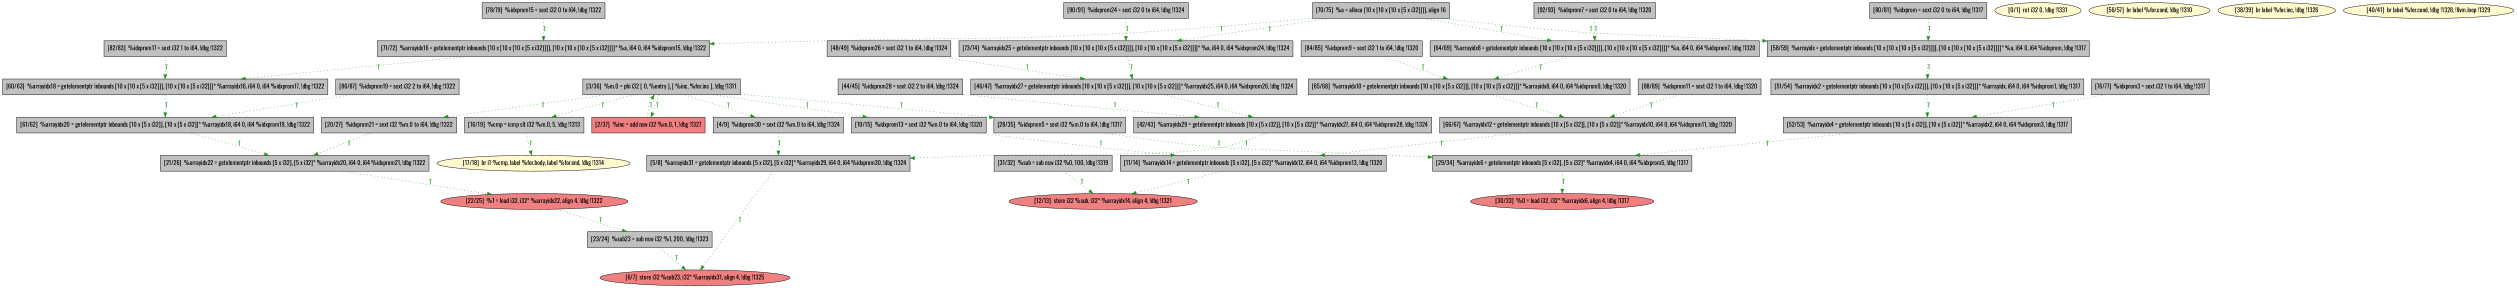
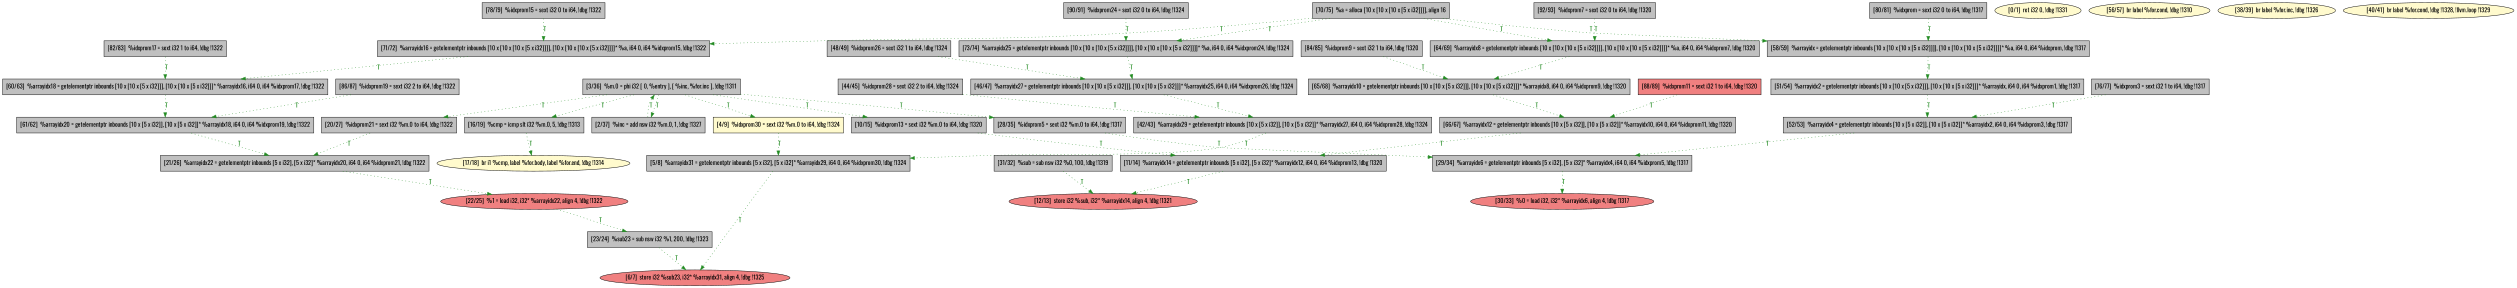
  digraph {
    fontname=Oswald
    node [fillcolor=grey fontname=Oswald shape=rectangle style=filled]
    edge [color=forestgreen fontcolor=forestgreen fontname=Oswald style=dotted]
    n1 [label="[73/74]  %arrayidx25 = getelementptr inbounds [10 x [10 x [10 x [5 x i32]]]], [10 x [10 x [10 x [5 x i32]]]]* %a, i64 0, i64 %idxprom24, !dbg !1324"]
    n2 [label="[46/47]  %arrayidx27 = getelementptr inbounds [10 x [10 x [5 x i32]]], [10 x [10 x [5 x i32]]]* %arrayidx25, i64 0, i64 %idxprom26, !dbg !1324"]
    n3 [label="[42/43]  %arrayidx29 = getelementptr inbounds [10 x [5 x i32]], [10 x [5 x i32]]* %arrayidx27, i64 0, i64 %idxprom28, !dbg !1324"]
    n4 [label="[92/93]  %idxprom7 = sext i32 0 to i64, !dbg !1320"]
    n5 [label="[64/69]  %arrayidx8 = getelementptr inbounds [10 x [10 x [10 x [5 x i32]]]], [10 x [10 x [10 x [5 x i32]]]]* %a, i64 0, i64 %idxprom7, !dbg !1320"]
    n6 [label="[65/68]  %arrayidx10 = getelementptr inbounds [10 x [10 x [5 x i32]]], [10 x [10 x [5 x i32]]]* %arrayidx8, i64 0, i64 %idxprom9, !dbg !1320"]
    n7 [label="[90/91]  %idxprom24 = sext i32 0 to i64, !dbg !1324"]
    n8 [fillcolor=lightcoral label="[22/25]  %1 = load i32, i32* %arrayidx22, align 4, !dbg !1322" shape=ellipse]
    n9 [label="[23/24]  %sub23 = sub nsw i32 %1, 200, !dbg !1323"]
    n10 [fillcolor=lightcoral label="[6/7]  store i32 %sub23, i32* %arrayidx31, align 4, !dbg !1325" shape=ellipse]
    n11 [label="[21/26]  %arrayidx22 = getelementptr inbounds [5 x i32], [5 x i32]* %arrayidx20, i64 0, i64 %idxprom21, !dbg !1322"]
    n12 [label="[20/27]  %idxprom21 = sext i32 %m.0 to i64, !dbg !1322"]
-   n13 [label="[88/89]  %idxprom11 = sext i32 1 to i64, !dbg !1320"]
+   n13 [fillcolor=lightcoral label="[88/89]  %idxprom11 = sext i32 1 to i64, !dbg !1320"]
    n14 [label="[66/67]  %arrayidx12 = getelementptr inbounds [10 x [5 x i32]], [10 x [5 x i32]]* %arrayidx10, i64 0, i64 %idxprom11, !dbg !1320"]
    n15 [label="[11/14]  %arrayidx14 = getelementptr inbounds [5 x i32], [5 x i32]* %arrayidx12, i64 0, i64 %idxprom13, !dbg !1320"]
    n16 [label="[61/62]  %arrayidx20 = getelementptr inbounds [10 x [5 x i32]], [10 x [5 x i32]]* %arrayidx18, i64 0, i64 %idxprom19, !dbg !1322"]
    n17 [label="[48/49]  %idxprom26 = sext i32 1 to i64, !dbg !1324"]
-   n18 [fillcolor=lightcoral label="[2/37]  %inc = add nsw i32 %m.0, 1, !dbg !1327"]
+   n18 [label="[2/37]  %inc = add nsw i32 %m.0, 1, !dbg !1327"]
    n19 [label="[3/36]  %m.0 = phi i32 [ 0, %entry ], [ %inc, %for.inc ], !dbg !1311"]
-   n20 [label="[4/9]  %idxprom30 = sext i32 %m.0 to i64, !dbg !1324"]
+   n20 [fillcolor=lemonchiffon label="[4/9]  %idxprom30 = sext i32 %m.0 to i64, !dbg !1324"]
    n21 [label="[10/15]  %idxprom13 = sext i32 %m.0 to i64, !dbg !1320"]
    n22 [label="[16/19]  %cmp = icmp slt i32 %m.0, 5, !dbg !1313"]
    n23 [label="[28/35]  %idxprom5 = sext i32 %m.0 to i64, !dbg !1317"]
    n24 [label="[5/8]  %arrayidx31 = getelementptr inbounds [5 x i32], [5 x i32]* %arrayidx29, i64 0, i64 %idxprom30, !dbg !1324"]
    n25 [label="[80/81]  %idxprom = sext i32 0 to i64, !dbg !1317"]
    n26 [label="[58/59]  %arrayidx = getelementptr inbounds [10 x [10 x [10 x [5 x i32]]]], [10 x [10 x [10 x [5 x i32]]]]* %a, i64 0, i64 %idxprom, !dbg !1317"]
    n27 [label="[51/54]  %arrayidx2 = getelementptr inbounds [10 x [10 x [5 x i32]]], [10 x [10 x [5 x i32]]]* %arrayidx, i64 0, i64 %idxprom1, !dbg !1317"]
    n28 [fillcolor=lemonchiffon label="[0/1]  ret i32 0, !dbg !1331" shape=ellipse]
    n29 [fillcolor=lemonchiffon label="[56/57]  br label %for.cond, !dbg !1310" shape=ellipse]
    n30 [label="[29/34]  %arrayidx6 = getelementptr inbounds [5 x i32], [5 x i32]* %arrayidx4, i64 0, i64 %idxprom5, !dbg !1317"]
    n31 [fillcolor=lightcoral label="[30/33]  %0 = load i32, i32* %arrayidx6, align 4, !dbg !1317" shape=ellipse]
    n32 [label="[52/53]  %arrayidx4 = getelementptr inbounds [10 x [5 x i32]], [10 x [5 x i32]]* %arrayidx2, i64 0, i64 %idxprom3, !dbg !1317"]
    n33 [label="[31/32]  %sub = sub nsw i32 %0, 100, !dbg !1319"]
    n34 [fillcolor=lightcoral label="[12/13]  store i32 %sub, i32* %arrayidx14, align 4, !dbg !1321" shape=ellipse]
    n35 [fillcolor=lemonchiffon label="[38/39]  br label %for.inc, !dbg !1326" shape=ellipse]
    n36 [label="[44/45]  %idxprom28 = sext i32 2 to i64, !dbg !1324"]
    n37 [label="[82/83]  %idxprom17 = sext i32 1 to i64, !dbg !1322"]
    n38 [label="[60/63]  %arrayidx18 = getelementptr inbounds [10 x [10 x [5 x i32]]], [10 x [10 x [5 x i32]]]* %arrayidx16, i64 0, i64 %idxprom17, !dbg !1322"]
    n39 [fillcolor=lemonchiffon label="[17/18]  br i1 %cmp, label %for.body, label %for.end, !dbg !1314" shape=ellipse]
    n40 [label="[70/75]  %a = alloca [10 x [10 x [10 x [5 x i32]]]], align 16"]
    n41 [label="[71/72]  %arrayidx16 = getelementptr inbounds [10 x [10 x [10 x [5 x i32]]]], [10 x [10 x [10 x [5 x i32]]]]* %a, i64 0, i64 %idxprom15, !dbg !1322"]
    n42 [label="[76/77]  %idxprom3 = sext i32 1 to i64, !dbg !1317"]
    n43 [fillcolor=lemonchiffon label="[40/41]  br label %for.cond, !dbg !1328, !llvm.loop !1329" shape=ellipse]
    n44 [label="[84/85]  %idxprom9 = sext i32 1 to i64, !dbg !1320"]
    n45 [label="[78/79]  %idxprom15 = sext i32 0 to i64, !dbg !1322"]
    n46 [label="[86/87]  %idxprom19 = sext i32 2 to i64, !dbg !1322"]
    n1 -> n2 [label=T]
    n2 -> n3 [label=T]
    n3 -> n24 [label=T]
    n4 -> n5 [label=T]
    n5 -> n6 [label=T]
    n6 -> n14 [label=T]
    n7 -> n1 [label=T]
    n8 -> n9 [label=T]
    n9 -> n10 [label=T]
    n11 -> n8 [label=T]
    n12 -> n11 [label=T]
    n13 -> n14 [label=T]
    n14 -> n15 [label=T]
    n15 -> n34 [label=T]
    n16 -> n11 [label=T]
    n17 -> n2 [label=T]
    n18 -> n19 [label=T]
    n19 -> n12 [label=T]
    n19 -> n18 [label=T]
    n19 -> n20 [label=T]
    n19 -> n21 [label=T]
    n19 -> n22 [label=T]
    n19 -> n23 [label=T]
    n20 -> n24 [label=T]
    n21 -> n15 [label=T]
    n22 -> n39 [label=T]
    n23 -> n30 [label=T]
    n24 -> n10 [label=T]
    n25 -> n26 [label=T]
    n26 -> n27 [label=T]
    n27 -> n32 [label=T]
    n30 -> n31 [label=T]
    n32 -> n30 [label=T]
    n33 -> n34 [label=T]
    n36 -> n3 [label=T]
    n37 -> n38 [label=T]
    n38 -> n16 [label=T]
    n40 -> n1 [label=T]
    n40 -> n5 [label=T]
    n40 -> n26 [label=T]
    n40 -> n41 [label=T]
    n41 -> n38 [label=T]
    n42 -> n32 [label=T]
    n44 -> n6 [label=T]
    n45 -> n41 [label=T]
    n46 -> n16 [label=T]
  }
